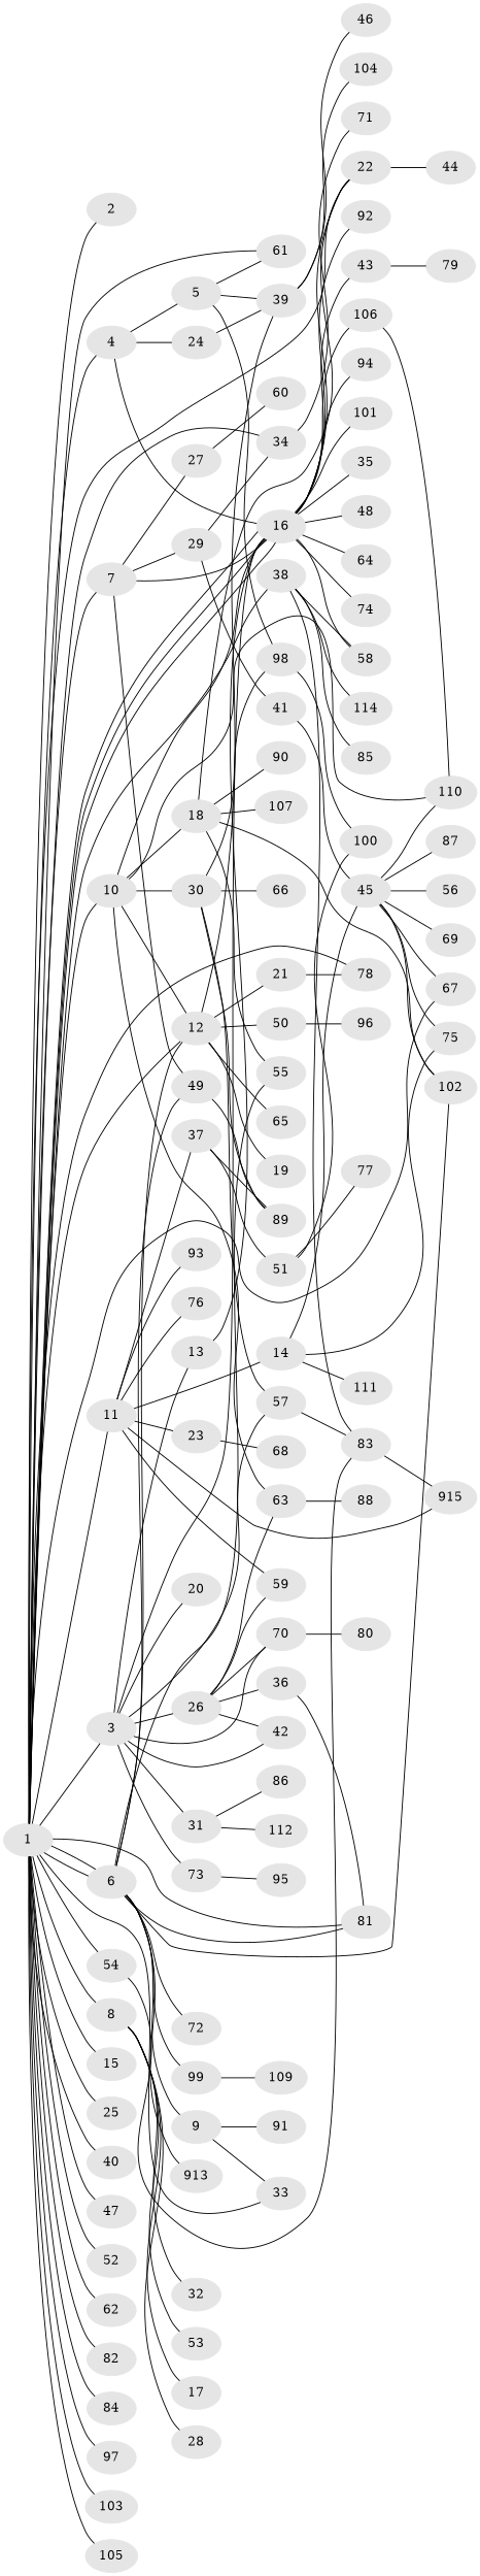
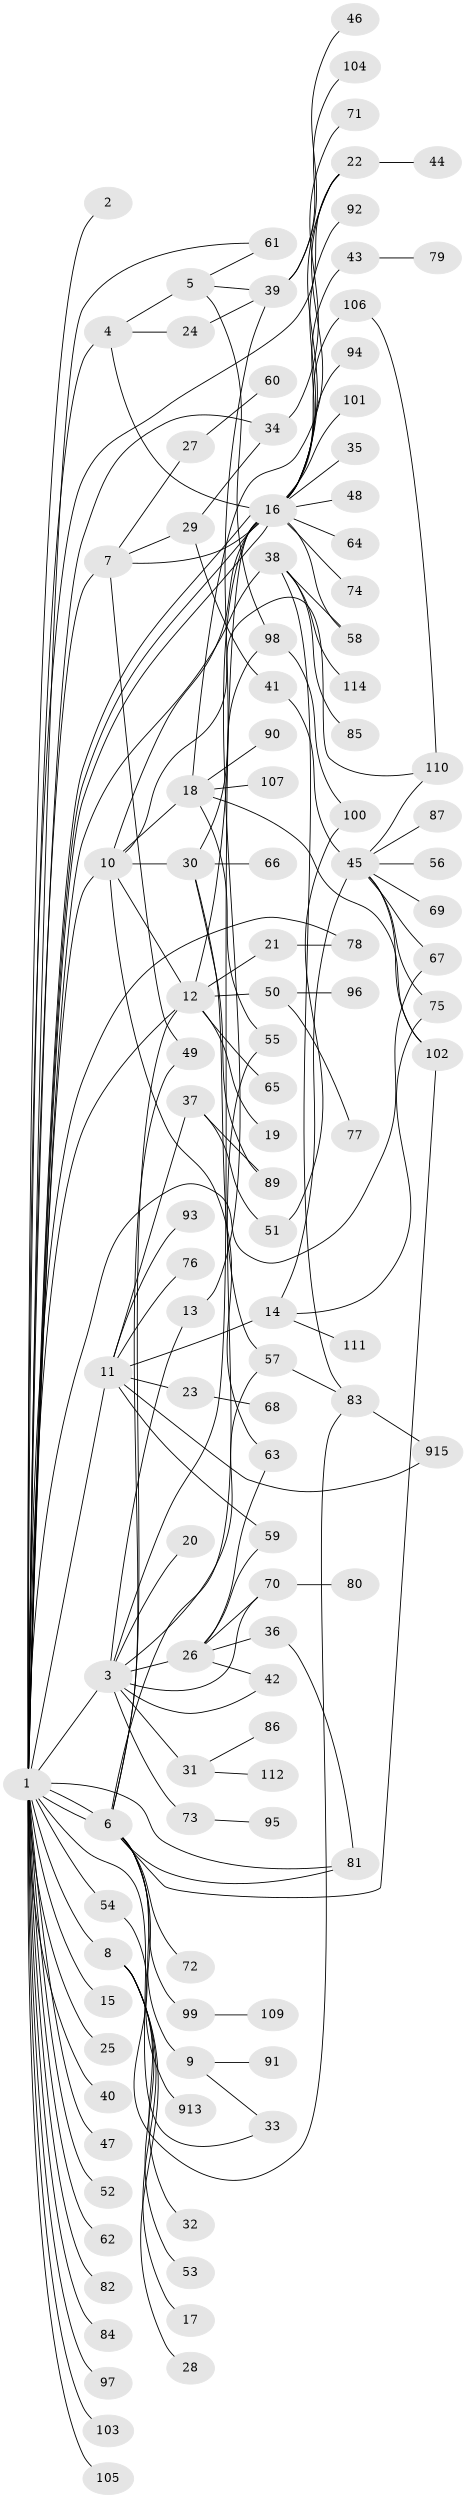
  graph {
    rankdir=LR
    node [color=gray90 style=filled]
    1
    2
    3
    4
    6
    7
    8
    10
    11
    12
    15
    16
    22
    25
    33
    34
    38
    40
    47
    52
    54
    61
    62
    67
    78
    81
    82
    84
    97
    103
    105
    26
    13
    20
    31
    42
    57
    70
    73
    5
    24
    9
    49
    55
    72
    99
    102
    n48 [label=913]
    27
    29
    17
    28
    32
    53
    18
    30
    63
    110
    14
    23
    37
    59
    76
    93
    n65 [label=915]
    39
    19
    21
    50
    65
    35
    43
    48
    58
    64
    74
    92
    94
    101
    106
    44
    36
    71
    83
    85
    114
    86
    112
    80
    95
    98
    46
    104
    100
    91
    89
    109
    60
    41
    90
    107
    66
-   88
    75
    45
    111
    68
    51
    96
    56
    69
    87
    79
    77
    1 -- 2
    1 -- 3
    1 -- 4
    1 -- 6
    1 -- 6
    1 -- 7
    1 -- 8
    1 -- 10
    1 -- 11
    1 -- 12
    1 -- 15
    1 -- 16
    1 -- 16
    1 -- 16
    1 -- 22
    1 -- 25
    1 -- 33
    1 -- 34
    1 -- 38
    1 -- 40
    1 -- 47
    1 -- 52
    1 -- 54
    1 -- 61
    1 -- 62
    1 -- 67
    1 -- 78
    1 -- 81
    1 -- 82
    1 -- 84
    1 -- 97
    1 -- 103
    1 -- 105
    3 -- 16
    3 -- 26
    3 -- 13
    3 -- 20
    3 -- 31
    3 -- 42
    3 -- 57
    3 -- 70
    3 -- 73
    4 -- 16
    4 -- 5
    4 -- 24
    6 -- 12
    6 -- 81
    6 -- 9
    6 -- 49
    6 -- 55
    6 -- 72
    6 -- 99
    6 -- 102
    6 -- n48
    7 -- 16
    7 -- 49
    7 -- 27
    7 -- 29
    8 -- 17
    8 -- 28
    8 -- 32
    8 -- 53
    10 -- 12
    10 -- 16
    10 -- 18
    10 -- 30
    10 -- 63
    10 -- 110
    11 -- 14
    11 -- 23
    11 -- 37
    11 -- 59
    11 -- 76
    11 -- 93
    11 -- n65
    12 -- 39
    12 -- 19
    12 -- 21
    12 -- 50
    12 -- 65
    16 -- 22
    16 -- 35
    16 -- 43
    16 -- 48
    16 -- 58
    16 -- 64
    16 -- 74
    16 -- 92
    16 -- 94
    16 -- 101
    16 -- 106
    22 -- 44
    34 -- 71
    38 -- 58
    38 -- 83
    38 -- 85
    38 -- 114
    54 -- 83
    26 -- 42
    26 -- 70
    26 -- 63
    26 -- 59
    26 -- 36
    13 -- 16
    31 -- 86
    31 -- 112
    57 -- 83
    70 -- 80
    73 -- 95
    5 -- 61
    5 -- 39
    5 -- 98
    24 -- 39
    9 -- 33
    9 -- 91
-   49 -- 89
    99 -- 109
    27 -- 60
    29 -- 34
    29 -- 41
    18 -- 22
    18 -- 55
    18 -- 102
    18 -- 90
    18 -- 107
    30 -- 57
    30 -- 98
    30 -- 89
    30 -- 66
-   63 -- 88
    14 -- 75
    14 -- 45
    14 -- 111
    23 -- 68
    37 -- 89
    37 -- 51
    39 -- 46
    39 -- 104
    21 -- 78
    50 -- 96
    43 -- 79
    106 -- 110
    36 -- 81
    83 -- n65
    98 -- 100
    41 -- 45
    45 -- 67
    45 -- 102
    45 -- 110
    45 -- 75
    45 -- 56
    45 -- 69
    45 -- 87
    51 -- 100
-   51 -- 77
+   50 -- 77
  }
